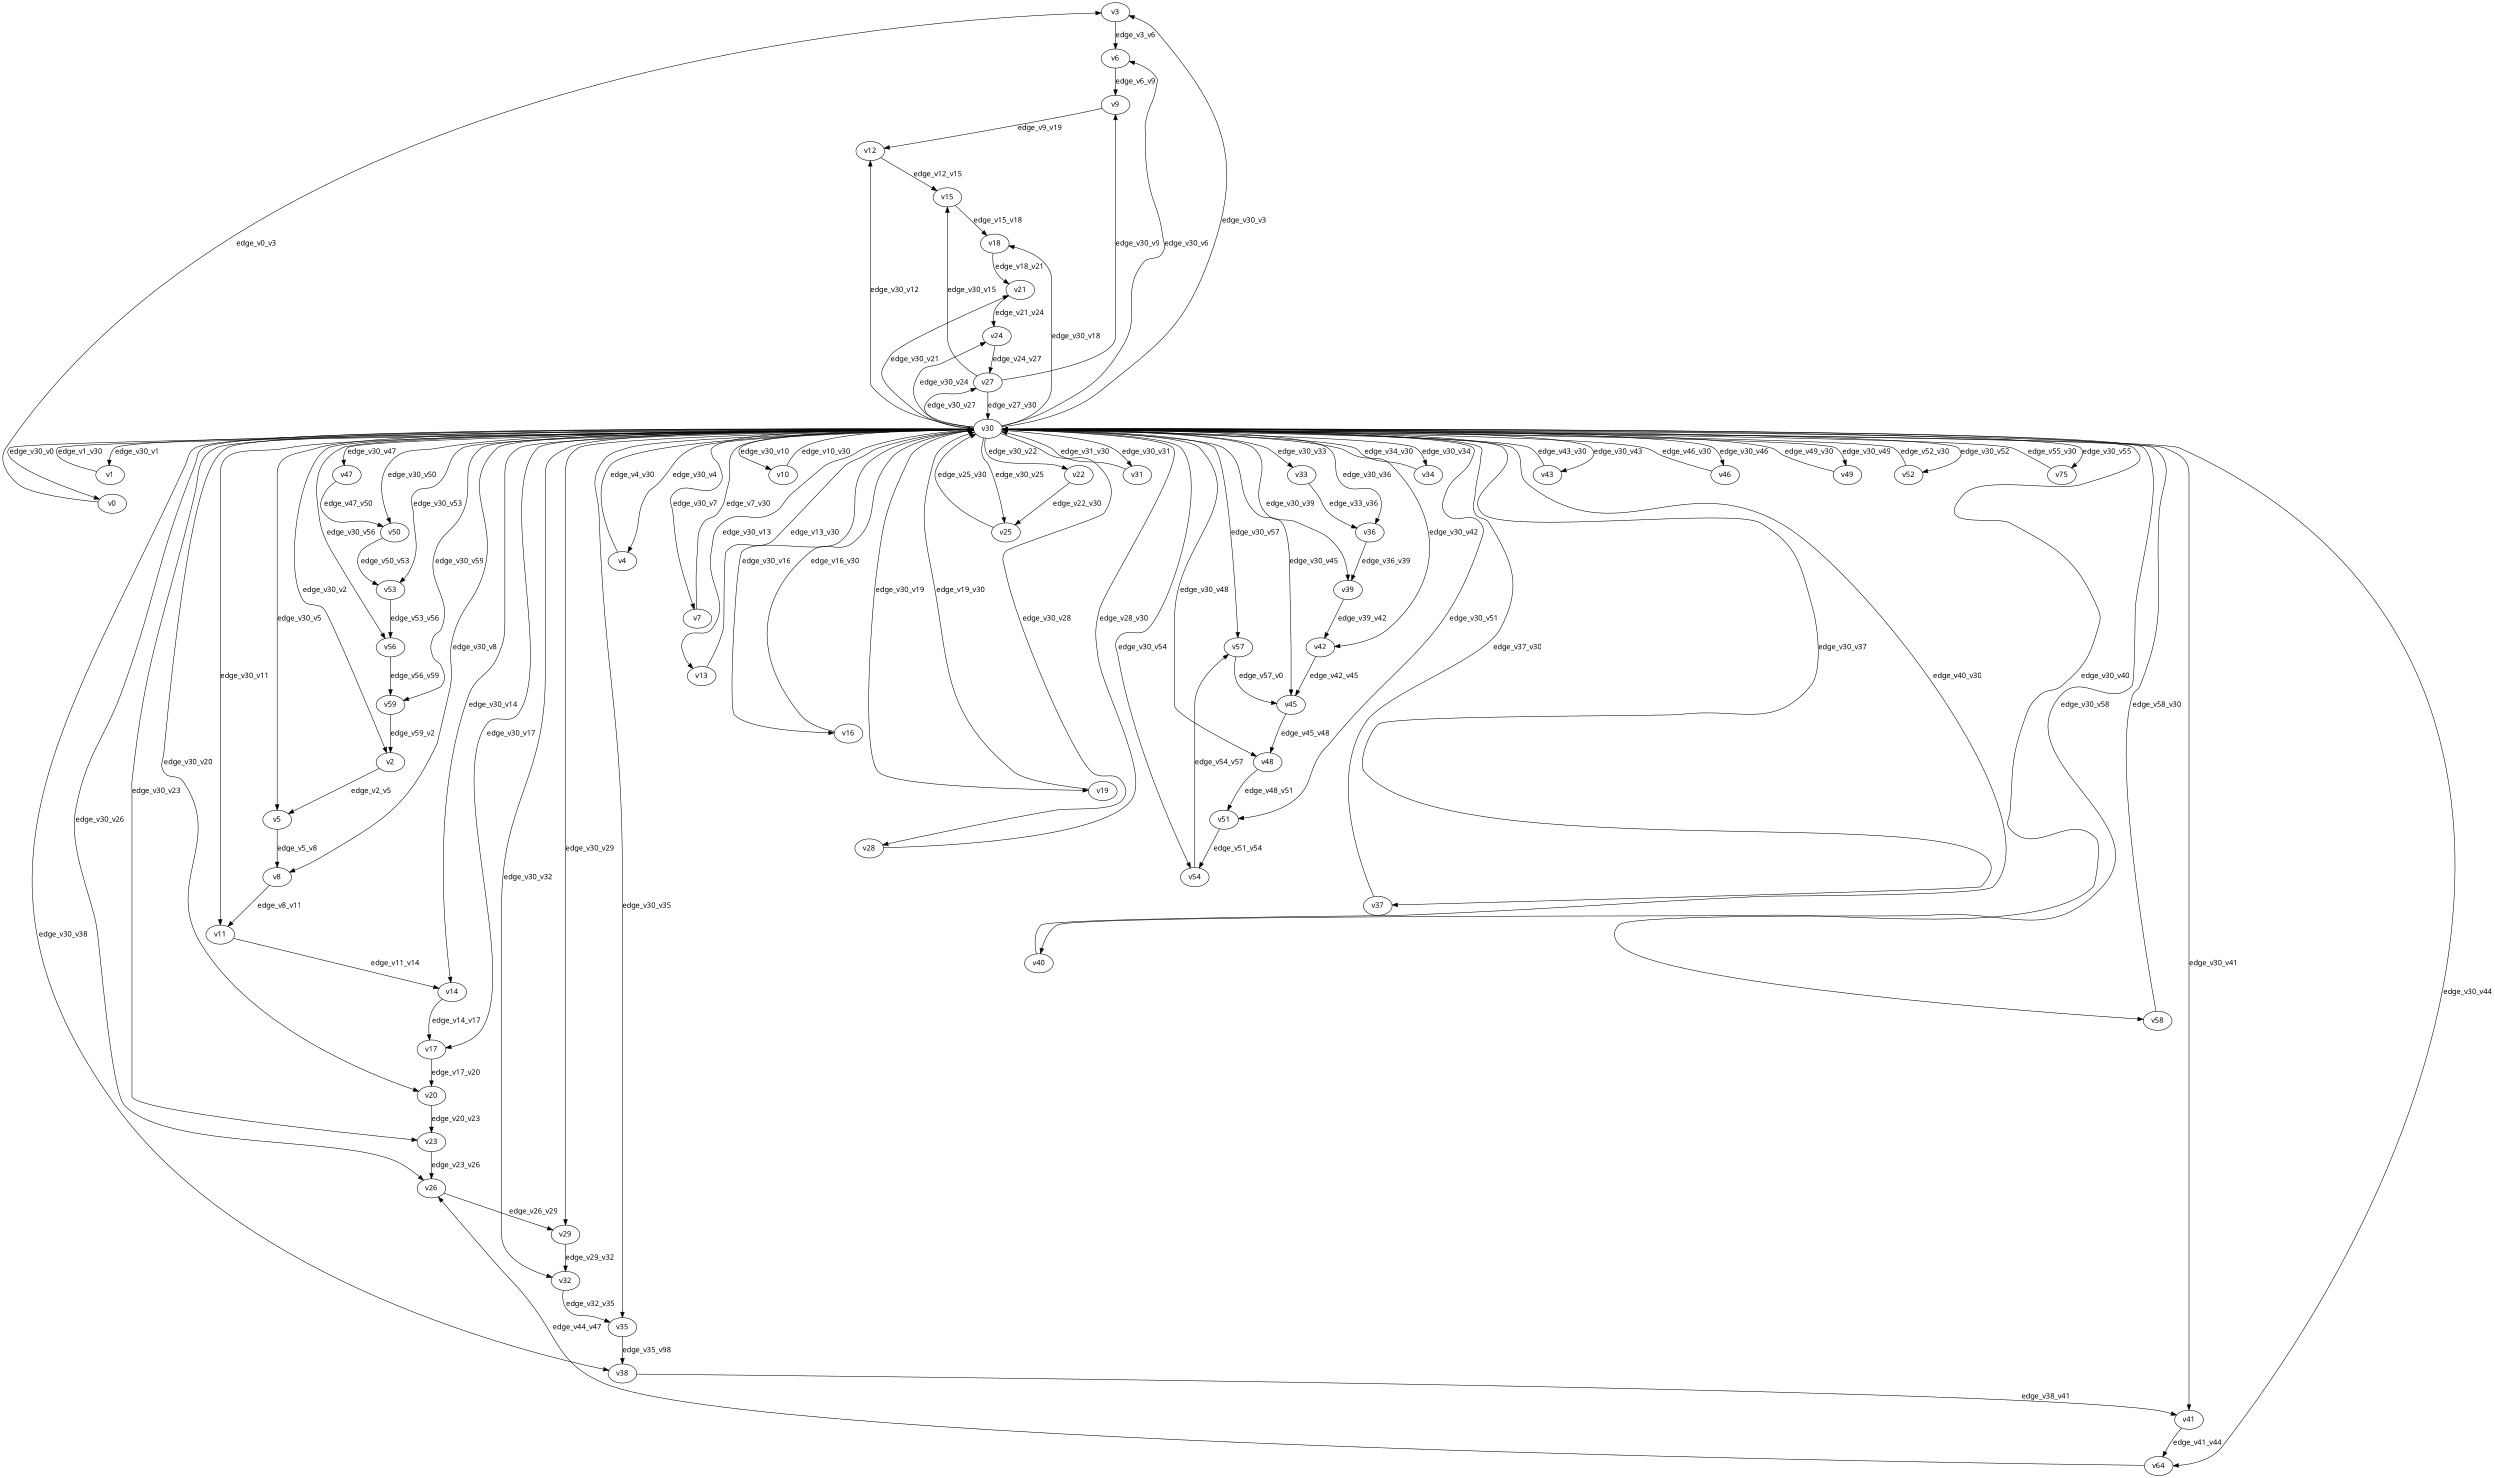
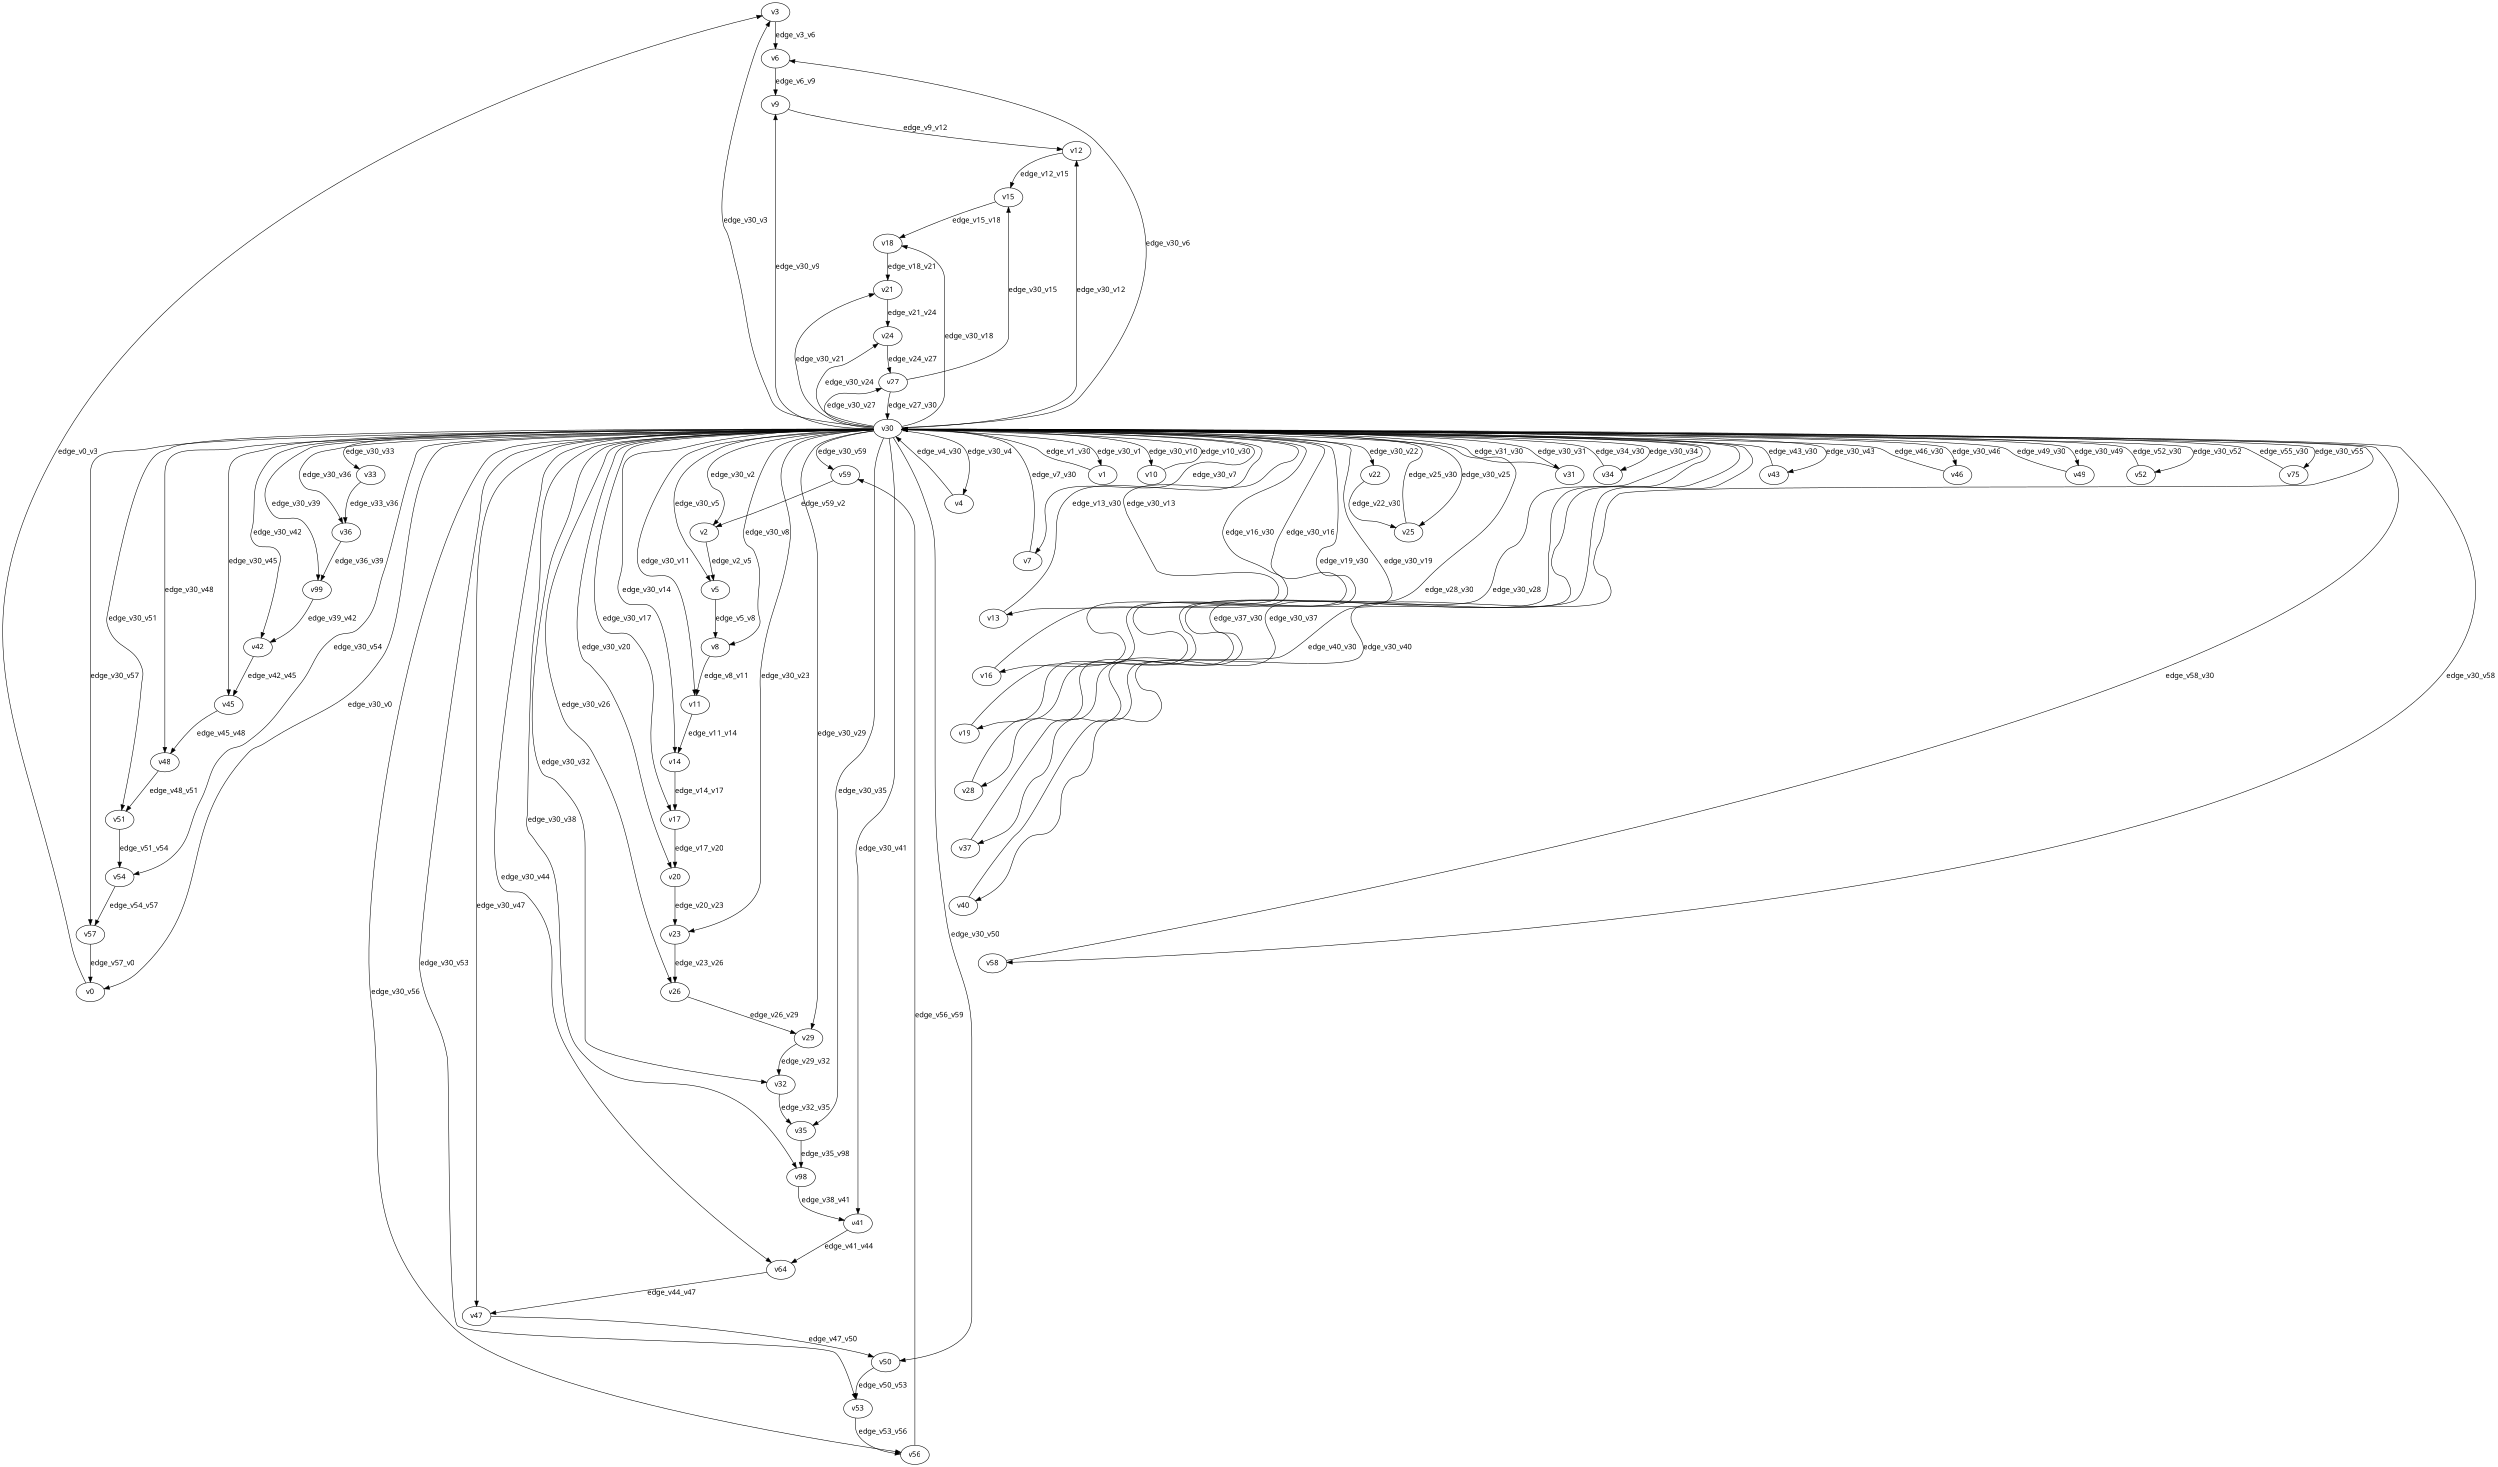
  digraph {
    fontname="Noto Sans"
    node [fontname="Noto Sans" player=1]
    edge [discount=0.373 fontname="Noto Sans" weight=-5.80]
    v3
    v0 [player=0]
    v6 [player=0]
    v1
    v30 [player=0]
    v2 [player=0]
    v5
    v4 [player=0]
    v8 [player=0]
    v9
    v7
    v11
    v12 [player=0]
    v10 [player=0]
    v14 [player=0]
    v13
    v17
    v18 [player=0]
    v16 [player=0]
    v20 [player=0]
    v21
    v19
    v23
    v24 [player=0]
    v22 [player=0]
    v26 [player=0]
    v27
    v25
    v29
    v28 [player=0]
    v32 [player=0]
    v31
    v33
    v34 [player=0]
    v35
    v36 [player=0]
    v37
-   v38 [player=0]
-   v39
+   v38 [player=0 label=v98]
+   v39 [label=v99]
    v40 [player=0]
    v41
    v42 [player=0]
    v43
    n44 [label=v64 player=0]
    v45
    v46 [player=0]
    v47
    v48 [player=0]
    v49
    v50 [player=0]
    v51
    v52 [player=0]
    v53
    v54 [player=0]
    n55 [label=v75]
    v56 [player=0]
    v57
    v58 [player=0]
    v59
    v15
    v3 -> v6 [label=edge_v3_v6 weight=2.34]
    v0 -> v3 [label=edge_v0_v3 weight=0.92]
    v6 -> v9 [label=edge_v6_v9 weight=5.93]
    v1 -> v30 [label=edge_v1_v30 weight=7.58]
    v30 -> v3 [label=edge_v30_v3 weight=0.32]
    v30 -> v0 [label=edge_v30_v0 weight=0.64]
    v30 -> v6 [label=edge_v30_v6 weight=-5.33]
    v30 -> v1 [label=edge_v30_v1 weight=8.61]
    v30 -> v2 [label=edge_v30_v2 weight=-3.86]
    v30 -> v5 [label=edge_v30_v5 weight=9.67]
    v30 -> v4 [label=edge_v30_v4 weight=-5.52]
    v30 -> v8 [label=edge_v30_v8]
-   v27 -> v9 [label=edge_v30_v9 weight=3.04]
+   v30 -> v9 [label=edge_v30_v9 weight=3.04]
    v30 -> v7 [label=edge_v30_v7 weight=-4.11]
    v30 -> v11 [label=edge_v30_v11 weight=5.56]
    v30 -> v12 [label=edge_v30_v12 weight=3.01]
    v30 -> v10 [label=edge_v30_v10 weight=2.22]
    v30 -> v14 [label=edge_v30_v14 weight=6.44]
    v30 -> v13 [label=edge_v30_v13 weight=-5.70]
    v30 -> v17 [label=edge_v30_v17 weight=0.98]
    v30 -> v18 [label=edge_v30_v18 weight=5.16]
    v30 -> v16 [label=edge_v30_v16 weight=0.79]
    v30 -> v20 [label=edge_v30_v20 weight=-4.98]
    v30 -> v21 [label=edge_v30_v21 weight=2.69]
    v30 -> v19 [label=edge_v30_v19 weight=-4.06]
    v30 -> v23 [label=edge_v30_v23 weight=1.73]
    v30 -> v24 [label=edge_v30_v24 weight=-3.64]
    v30 -> v22 [label=edge_v30_v22 weight=6.08]
    v30 -> v26 [label=edge_v30_v26 weight=0.97]
    v30 -> v27 [label=edge_v30_v27 weight=4.96]
    v30 -> v25 [label=edge_v30_v25 weight=5.09]
    v30 -> v29 [label=edge_v30_v29 weight=9.78]
    v30 -> v28 [label=edge_v30_v28 weight=-3.58]
    v30 -> v32 [label=edge_v30_v32 weight=3.32]
    v30 -> v31 [label=edge_v30_v31 weight=1.76]
    v30 -> v33 [label=edge_v30_v33 weight=-0.97]
    v30 -> v34 [label=edge_v30_v34 weight=0.25]
    v30 -> v35 [label=edge_v30_v35 weight=3.39]
    v30 -> v36 [label=edge_v30_v36 weight=3.76]
    v30 -> v37 [label=edge_v30_v37 weight=-0.18]
    v30 -> v38 [label=edge_v30_v38 weight=-3.63]
    v30 -> v39 [label=edge_v30_v39 weight=2.28]
    v30 -> v40 [label=edge_v30_v40 weight=-5.60]
    v30 -> v41 [label=edge_v30_v41 weight=2.04]
    v30 -> v42 [label=edge_v30_v42 weight=4.52]
    v30 -> v43 [label=edge_v30_v43 weight=1.95]
    v30 -> n44 [label=edge_v30_v44 weight=-2.62]
    v30 -> v45 [label=edge_v30_v45 weight=7.95]
    v30 -> v46 [label=edge_v30_v46 weight=8.85]
    v30 -> v47 [label=edge_v30_v47 weight=7.33]
    v30 -> v48 [label=edge_v30_v48 weight=8.34]
    v30 -> v49 [label=edge_v30_v49 weight=2.74]
    v30 -> v50 [label=edge_v30_v50 weight=4.92]
    v30 -> v51 [label=edge_v30_v51 weight=-1.42]
    v30 -> v52 [label=edge_v30_v52 weight=3.37]
    v30 -> v53 [label=edge_v30_v53 weight=-3.82]
    v30 -> v54 [label=edge_v30_v54 weight=-0.26]
    v30 -> n55 [label=edge_v30_v55 weight=5.11]
    v30 -> v56 [label=edge_v30_v56]
    v30 -> v57 [label=edge_v30_v57 weight=8.17]
    v30 -> v58 [label=edge_v30_v58 weight=-1.52]
    v30 -> v59 [label=edge_v30_v59 weight=0.98]
    v2 -> v5 [label=edge_v2_v5 weight=-1.02]
    v5 -> v8 [label=edge_v5_v8 weight=4.46]
    v4 -> v30 [label=edge_v4_v30 weight=-7.20]
    v8 -> v11 [label=edge_v8_v11 weight=2.58]
-   v9 -> v12 [label=edge_v9_v19 weight=0.48]
+   v9 -> v12 [label=edge_v9_v12 weight=0.48]
    v7 -> v30 [label=edge_v7_v30 weight=-6.36]
    v11 -> v14 [label=edge_v11_v14 weight=-0.54]
    v12 -> v15 [label=edge_v12_v15 weight=2.92]
    v10 -> v30 [label=edge_v10_v30 weight=0.52]
    v14 -> v17 [label=edge_v14_v17 weight=3.27]
    v13 -> v30 [label=edge_v13_v30 weight=-7.29]
    v17 -> v20 [label=edge_v17_v20 weight=7.00]
    v18 -> v21 [label=edge_v18_v21 weight=6.55]
    v16 -> v30 [label=edge_v16_v30 weight=0.23]
    v20 -> v23 [label=edge_v20_v23 weight=4.60]
    v21 -> v24 [label=edge_v21_v24 weight=1.84]
    v19 -> v30 [label=edge_v19_v30 weight=-3.68]
    v23 -> v26 [label=edge_v23_v26 weight=1.49]
    v24 -> v27 [label=edge_v24_v27 weight=-1.88]
    v22 -> v25 [label=edge_v22_v30 weight=5.78]
    v26 -> v29 [label=edge_v26_v29 weight=-2.02]
    v27 -> v30 [label=edge_v27_v30 weight=6.02]
    v27 -> v15 [label=edge_v30_v15 weight=5.95]
    v25 -> v30 [label=edge_v25_v30 weight=4.67]
    v29 -> v32 [label=edge_v29_v32 weight=6.95]
    v28 -> v30 [label=edge_v28_v30 weight=-2.22]
    v32 -> v35 [label=edge_v32_v35 weight=0.06]
    v31 -> v30 [label=edge_v31_v30 weight=-0.13]
    v33 -> v36 [label=edge_v33_v36 weight=2.82]
    v34 -> v30 [label=edge_v34_v30 weight=1.67]
    v35 -> v38 [label=edge_v35_v98 weight=5.18]
    v36 -> v39 [label=edge_v36_v39 weight=1.19]
    v37 -> v30 [label=edge_v37_v30 weight=-1.59]
    v38 -> v41 [label=edge_v38_v41 weight=-1.90]
    v39 -> v42 [label=edge_v39_v42 weight=1.37]
    v40 -> v30 [label=edge_v40_v30 weight=-6.60]
    v41 -> n44 [label=edge_v41_v44 weight=-0.79]
    v42 -> v45 [label=edge_v42_v45 weight=6.30]
    v43 -> v30 [label=edge_v43_v30 weight=3.61]
-   n44 -> v26 [label=edge_v44_v47 weight=-0.37]
+   n44 -> v47 [label=edge_v44_v47 weight=-0.37]
    v45 -> v48 [label=edge_v45_v48 weight=-1.67]
    v46 -> v30 [label=edge_v46_v30 weight=6.99]
    v47 -> v50 [label=edge_v47_v50 weight=2.30]
    v48 -> v51 [label=edge_v48_v51 weight=3.73]
    v49 -> v30 [label=edge_v49_v30 weight=0.70]
    v50 -> v53 [label=edge_v50_v53 weight=1.31]
    v51 -> v54 [label=edge_v51_v54 weight=5.97]
    v52 -> v30 [label=edge_v52_v30 weight=4.09]
    v53 -> v56 [label=edge_v53_v56 weight=3.47]
    v54 -> v57 [label=edge_v54_v57 weight=6.07]
    n55 -> v30 [label=edge_v55_v30 weight=5.06]
    v56 -> v59 [label=edge_v56_v59 weight=6.08]
-   v57 -> v45 [label=edge_v57_v0 weight=5.17]
+   v57 -> v0 [label=edge_v57_v0 weight=5.17]
    v58 -> v30 [label=edge_v58_v30 weight=-0.49]
    v59 -> v2 [label=edge_v59_v2 weight=3.54]
    v15 -> v18 [label=edge_v15_v18 weight=-2.95]
  }
